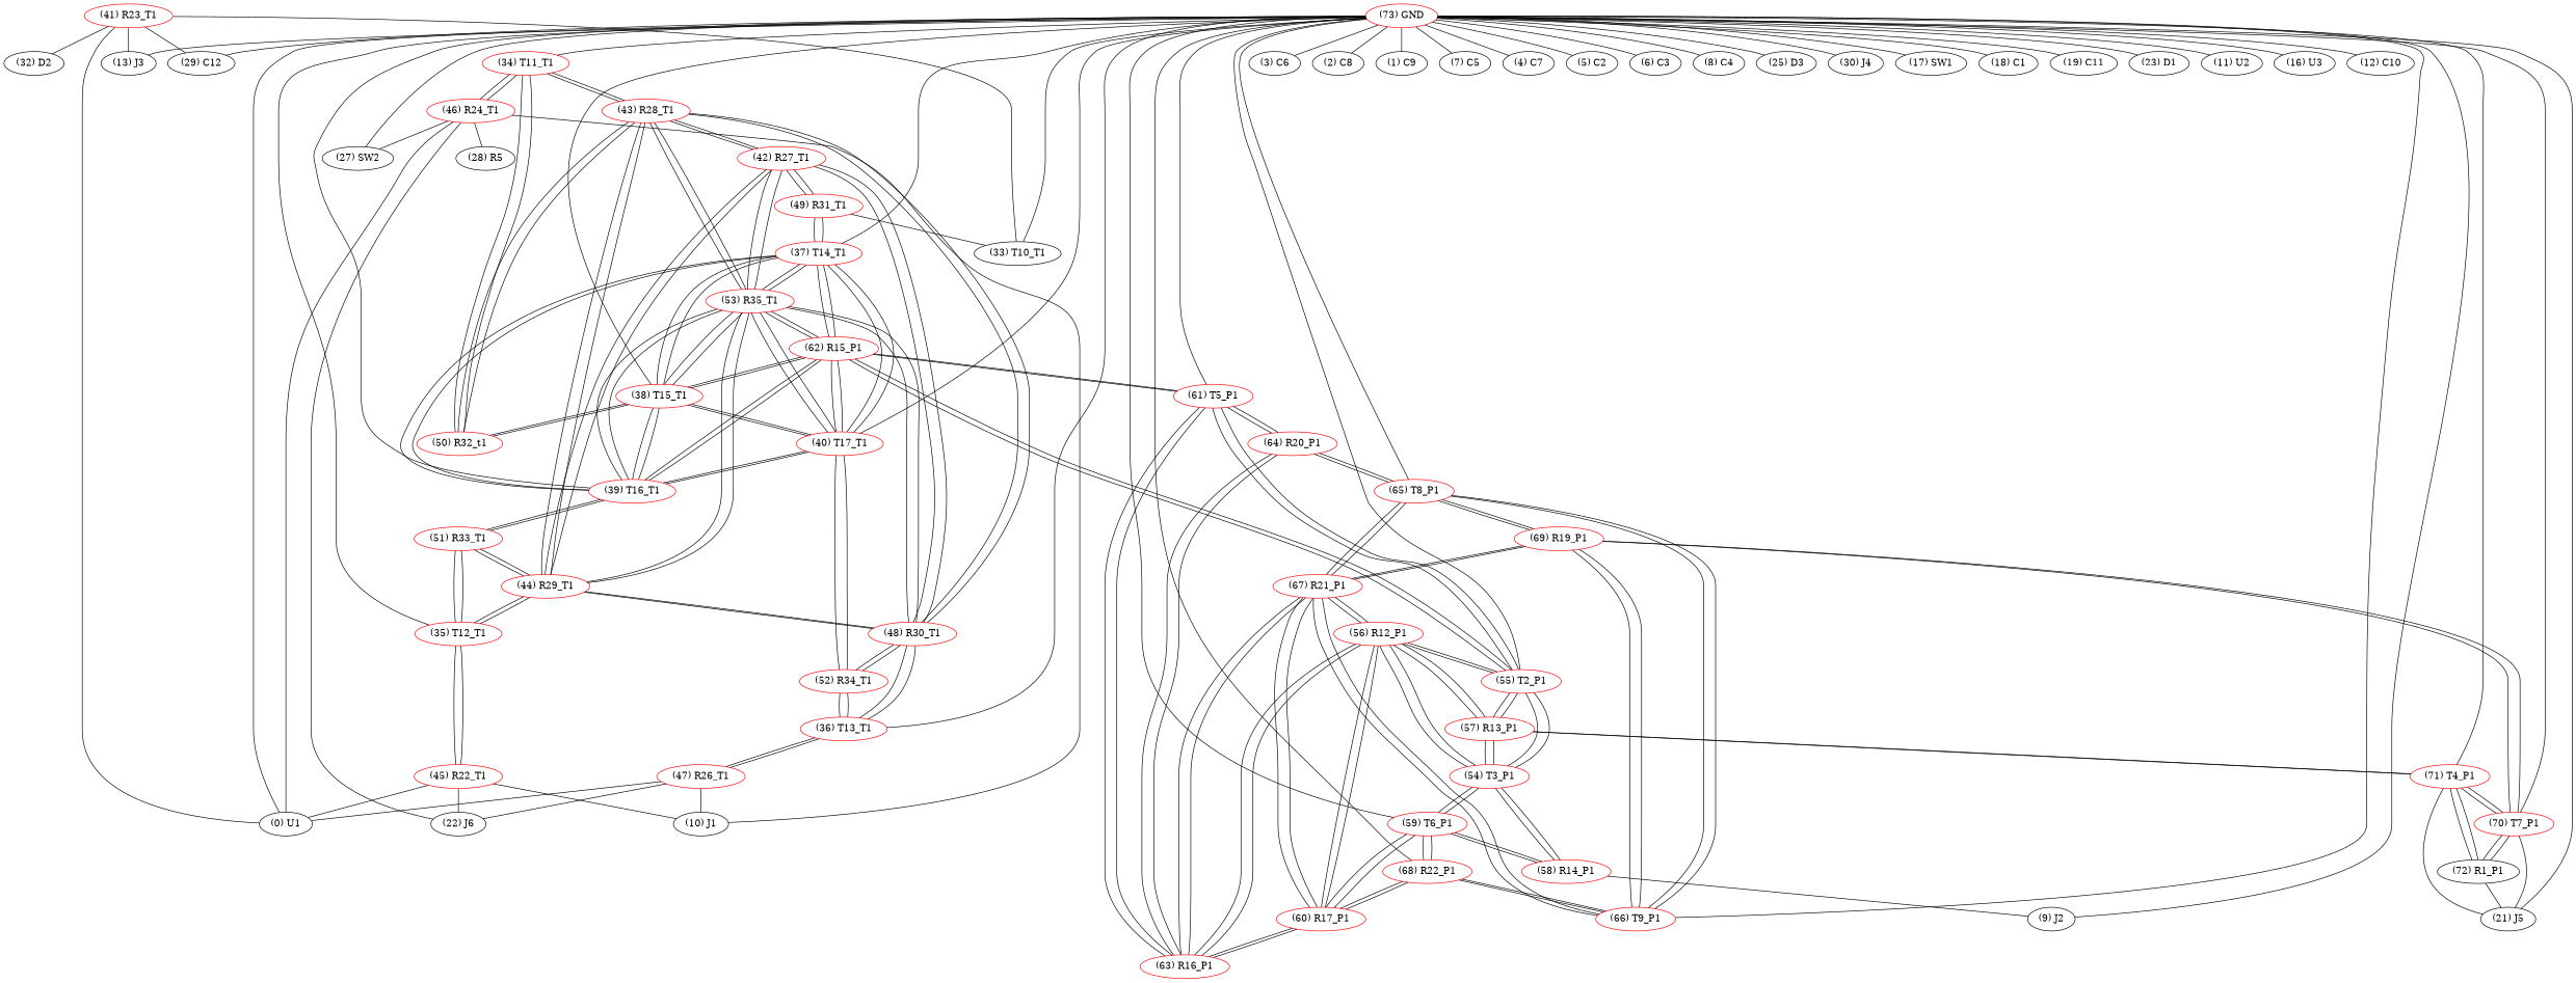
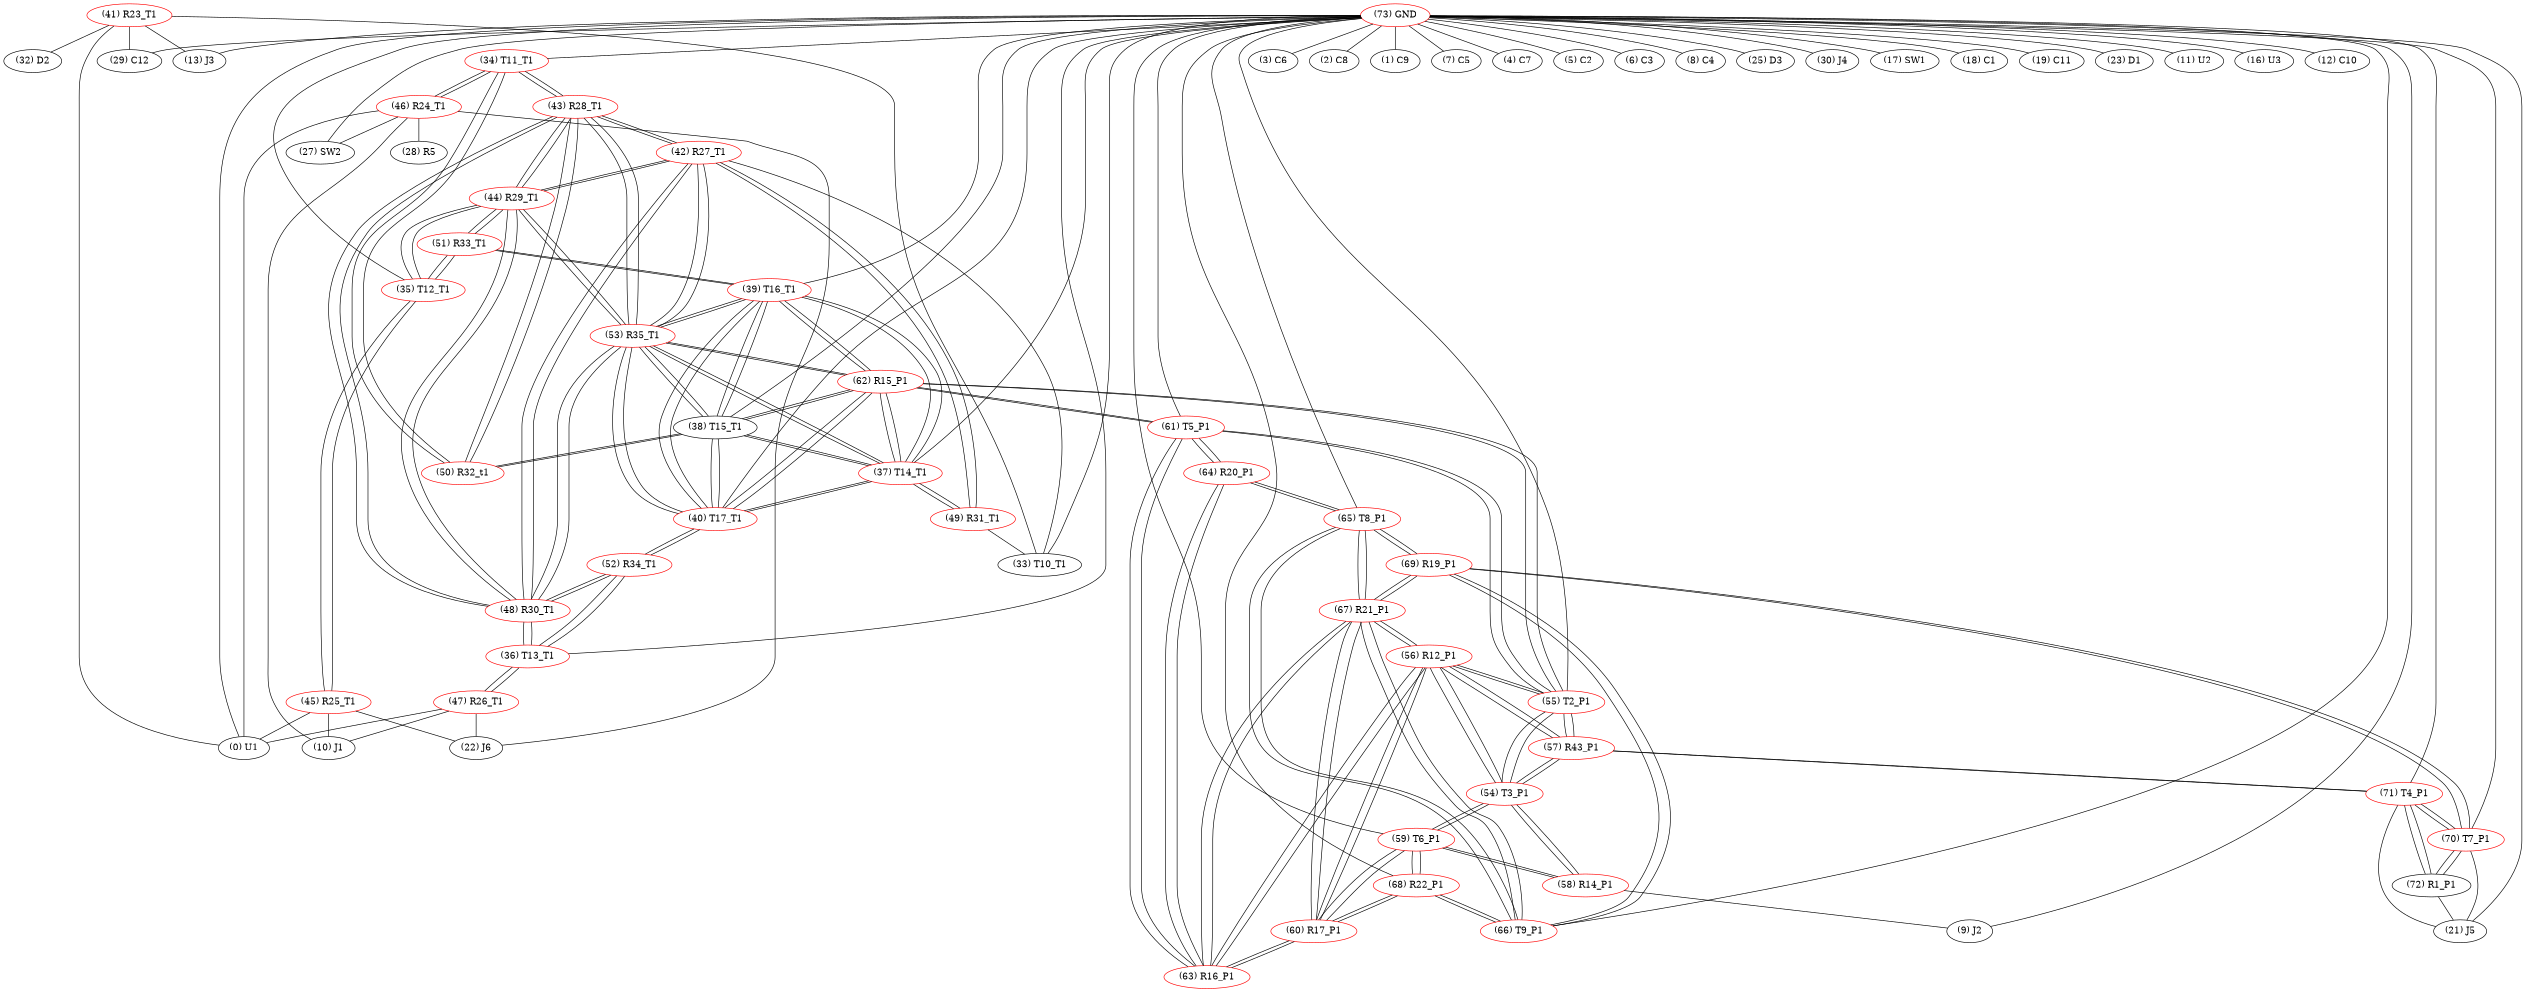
  graph {
    node [color=red]
    n1 [label="(34) T11_T1"]
    n2 [label="(46) R24_T1"]
    n3 [label="(43) R28_T1"]
    n4 [label="(50) R32_t1"]
    n5 [label="(0) U1" color=""]
    n6 [label="(22) J6" color=""]
    n7 [label="(10) J1" color=""]
    n8 [label="(28) R5" color=""]
    n9 [label="(27) SW2" color=""]
    n10 [label="(44) R29_T1"]
    n11 [label="(48) R30_T1"]
    n12 [label="(53) R35_T1"]
    n13 [label="(42) R27_T1"]
-   n14 [label="(38) T15_T1"]
+   n14 [color=black label="(38) T15_T1"]
    n15 [label="(35) T12_T1"]
    n16 [label="(51) R33_T1"]
    n17 [label="(36) T13_T1"]
    n18 [label="(52) R34_T1"]
    n19 [label="(39) T16_T1"]
    n20 [label="(40) T17_T1"]
    n21 [label="(37) T14_T1"]
    n22 [label="(62) R15_P1"]
    n23 [label="(49) R31_T1"]
    n24 [label="(33) T10_T1" color=""]
-   n25 [label="(45) R22_T1"]
+   n25 [label="(45) R25_T1"]
    n26 [label="(47) R26_T1"]
    n27 [label="(55) T2_P1"]
    n28 [label="(61) T5_P1"]
    n29 [label="(54) T3_P1"]
-   n30 [label="(57) R13_P1"]
+   n30 [label="(57) R43_P1"]
    n31 [label="(56) R12_P1"]
    n32 [label="(63) R16_P1"]
    n33 [label="(64) R20_P1"]
    n34 [label="(41) R23_T1"]
    n35 [label="(13) J3" color=""]
    n36 [label="(32) D2" color=""]
    n37 [label="(29) C12" color=""]
    n38 [label="(58) R14_P1"]
    n39 [label="(59) T6_P1"]
    n40 [label="(9) J2" color=""]
    n41 [label="(60) R17_P1"]
    n42 [label="(68) R22_P1"]
    n43 [label="(71) T4_P1"]
    n44 [label="(67) R21_P1"]
    n45 [label="(66) T9_P1"]
    n46 [label="(70) T7_P1"]
    n47 [color=black label="(72) R1_P1"]
    n48 [label="(21) J5" color=""]
    n49 [label="(65) T8_P1"]
    n50 [label="(69) R19_P1"]
    n51 [label="(73) GND"]
    n52 [label="(3) C6" color=""]
    n53 [label="(2) C8" color=""]
    n54 [label="(1) C9" color=""]
    n55 [label="(7) C5" color=""]
    n56 [label="(4) C7" color=""]
    n57 [label="(5) C2" color=""]
    n58 [label="(6) C3" color=""]
    n59 [label="(8) C4" color=""]
    n60 [label="(25) D3" color=""]
    n61 [label="(30) J4" color=""]
    n62 [label="(17) SW1" color=""]
    n63 [label="(18) C1" color=""]
    n64 [label="(19) C11" color=""]
    n65 [label="(23) D1" color=""]
    n66 [label="(11) U2" color=""]
    n67 [label="(16) U3" color=""]
    n68 [label="(12) C10" color=""]
    n1 -- n2
    n1 -- n3
    n1 -- n4
    n2 -- n1
    n2 -- n5
    n2 -- n6
    n2 -- n7
    n2 -- n8
    n2 -- n9
    n3 -- n1
    n3 -- n4
    n3 -- n10
    n3 -- n11
    n3 -- n12
    n3 -- n13
    n4 -- n1
    n4 -- n3
    n4 -- n14
    n10 -- n3
    n10 -- n11
    n10 -- n12
    n10 -- n13
    n10 -- n15
    n10 -- n16
    n11 -- n3
    n11 -- n10
    n11 -- n12
    n11 -- n13
    n11 -- n17
    n11 -- n18
    n12 -- n3
    n12 -- n10
    n12 -- n11
    n12 -- n13
    n12 -- n14
    n12 -- n19
    n12 -- n20
    n12 -- n21
    n12 -- n22
    n13 -- n3
    n13 -- n10
    n13 -- n11
    n13 -- n12
    n13 -- n23
+   n13 -- n24
    n14 -- n4
    n14 -- n12
    n14 -- n19
    n14 -- n20
    n14 -- n21
    n14 -- n22
    n15 -- n10
    n15 -- n16
    n15 -- n25
    n16 -- n10
    n16 -- n15
    n16 -- n19
    n17 -- n11
    n17 -- n18
    n17 -- n26
    n18 -- n11
    n18 -- n17
    n18 -- n20
    n19 -- n12
    n19 -- n14
    n19 -- n16
    n19 -- n20
    n19 -- n21
    n19 -- n22
    n20 -- n12
    n20 -- n14
    n20 -- n18
    n20 -- n19
    n20 -- n21
    n20 -- n22
    n21 -- n12
    n21 -- n14
    n21 -- n19
    n21 -- n20
    n21 -- n22
    n21 -- n23
    n22 -- n12
    n22 -- n14
    n22 -- n19
    n22 -- n20
    n22 -- n21
    n22 -- n27
    n22 -- n28
    n23 -- n13
    n23 -- n21
    n23 -- n24
    n25 -- n5
    n25 -- n6
    n25 -- n7
    n25 -- n15
    n26 -- n5
    n26 -- n6
    n26 -- n7
    n26 -- n17
    n27 -- n22
    n27 -- n28
    n27 -- n29
    n27 -- n30
    n27 -- n31
    n28 -- n22
    n28 -- n27
    n28 -- n32
    n28 -- n33
    n29 -- n27
    n29 -- n30
    n29 -- n31
    n29 -- n38
    n29 -- n39
    n30 -- n27
    n30 -- n29
    n30 -- n31
    n30 -- n43
    n31 -- n27
    n31 -- n29
    n31 -- n30
    n31 -- n32
    n31 -- n41
    n31 -- n44
    n32 -- n28
    n32 -- n31
    n32 -- n33
    n32 -- n41
    n32 -- n44
    n33 -- n28
    n33 -- n32
    n33 -- n49
    n34 -- n5
    n34 -- n24
    n34 -- n35
    n34 -- n36
    n34 -- n37
    n38 -- n29
    n38 -- n39
    n38 -- n40
    n39 -- n29
    n39 -- n38
    n39 -- n41
    n39 -- n42
    n41 -- n31
    n41 -- n32
    n41 -- n39
    n41 -- n42
    n41 -- n44
    n42 -- n39
    n42 -- n41
    n42 -- n45
    n43 -- n30
    n43 -- n46
    n43 -- n47
    n43 -- n48
    n44 -- n31
    n44 -- n32
    n44 -- n41
    n44 -- n45
    n44 -- n49
    n44 -- n50
    n45 -- n42
    n45 -- n44
    n45 -- n49
    n45 -- n50
    n46 -- n43
    n46 -- n47
    n46 -- n48
    n46 -- n50
    n47 -- n43
    n47 -- n46
    n47 -- n48
    n49 -- n33
    n49 -- n44
    n49 -- n45
    n49 -- n50
    n50 -- n44
    n50 -- n45
    n50 -- n46
    n50 -- n49
    n51 -- n1
    n51 -- n5
    n51 -- n9
    n51 -- n14
    n51 -- n15
    n51 -- n17
    n51 -- n19
    n51 -- n20
    n51 -- n21
    n51 -- n24
    n51 -- n27
    n51 -- n28
    n51 -- n35
    n51 -- n37
    n51 -- n39
    n51 -- n40
    n51 -- n42
    n51 -- n43
    n51 -- n45
    n51 -- n46
    n51 -- n48
    n51 -- n49
    n51 -- n52
    n51 -- n53
    n51 -- n54
    n51 -- n55
    n51 -- n56
    n51 -- n57
    n51 -- n58
    n51 -- n59
    n51 -- n60
    n51 -- n61
    n51 -- n62
    n51 -- n63
    n51 -- n64
    n51 -- n65
    n51 -- n66
    n51 -- n67
    n51 -- n68
  }
